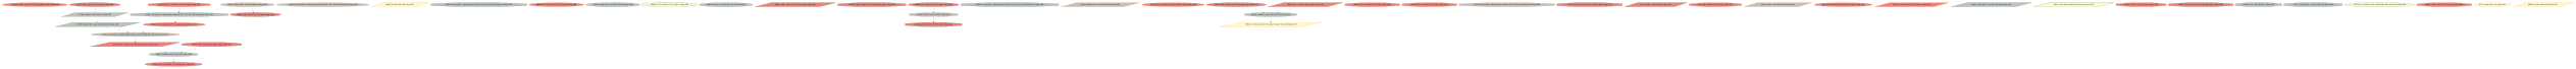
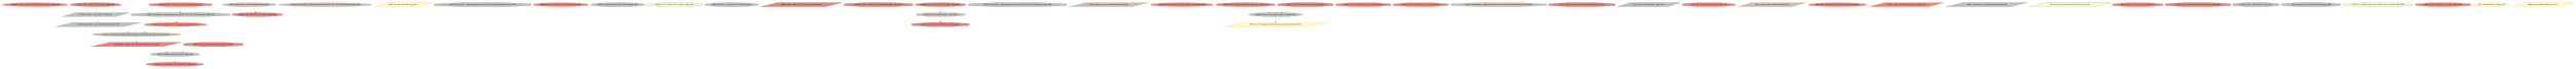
  digraph {
    fontname=Nunito
    node [color=darkgreen fillcolor=lightcoral fontname=Nunito shape=ellipse style=filled]
    edge [arrowhead=dot color=gray40 fontcolor=forestgreen fontname=Nunito style=dotted]
    n1 [color=darkorange label="[106/107]  %38 = load i32*, i32** %arrayidx30, align 8, !dbg !1383"]
    n2 [color=darkorange label="[104/105]  %47 = load i32**, i32*** %b, align 8, !dbg !1397" shape=octagon]
    n3 [fillcolor=grey label="[32/43]  %arrayidx41 = getelementptr inbounds i32*, i32** %47, i64 %idxprom40, !dbg !1397" shape=octagon]
    n4 [color=darkorange label="[33/42]  %49 = load i32*, i32** %arrayidx41, align 8, !dbg !1397"]
    n5 [color=darkorange fillcolor=grey label="[100/101]  %arrayidx30 = getelementptr inbounds i32*, i32** %36, i64 %idxprom29, !dbg !1383"]
    n6 [color=darkorange fillcolor=lemonchiffon label="[96/97]  br label %for.inc46, !dbg !1402" shape=parallelogram]
    n7 [fillcolor=grey label="[94/95]  %arrayidx32 = getelementptr inbounds i32, i32* %38, i64 %idxprom31, !dbg !1383" shape=octagon]
    n8 [color=darkorange label="[88/89]  %41 = load i32**, i32*** %b, align 8, !dbg !1388"]
    n9 [fillcolor=grey label="[92/93]  %idxprom29 = zext i32 %37 to i64, !dbg !1383"]
    n10 [fillcolor=lemonchiffon label="[86/87]  %37 = load i32, i32* %i, align 4, !dbg !1385" shape=octagon]
    n11 [fillcolor=grey label="[84/85]  %cmp27 = icmp ult i32 %34, %35, !dbg !1381"]
    n12 [label="[80/81]  %36 = load i32**, i32*** %b, align 8, !dbg !1383" shape=parallelogram]
    n13 [fillcolor=grey label="[75/76]  %sub42 = sub i32 %50, 1, !dbg !1400" shape=parallelogram]
    n14 [fillcolor=grey label="[72/73]  %idxprom43 = zext i32 %sub42 to i64, !dbg !1397" shape=parallelogram]
    n15 [color=darkorange fillcolor=grey label="[34/41]  %arrayidx44 = getelementptr inbounds i32, i32* %49, i64 %idxprom43, !dbg !1397"]
    n16 [label="[78/79]  %52 = load i32, i32* %total, align 4, !dbg !1401" shape=octagon]
    n17 [fillcolor=grey label="[36/39]  %add45 = add i32 %52, %51, !dbg !1401"]
    n18 [label="[37/38]  store i32 %add45, i32* %total, align 4, !dbg !1401"]
    n19 [label="[102/103]  %40 = load i32, i32* %arrayidx32, align 4, !dbg !1383" shape=octagon]
    n20 [label="[30/45]  %48 = load i32, i32* %i, align 4, !dbg !1398"]
    n21 [color=darkorange fillcolor=grey label="[31/44]  %idxprom40 = zext i32 %48 to i64, !dbg !1397"]
    n22 [label="[47/48]  store i32 %inc47, i32* %i, align 4, !dbg !1403" shape=octagon]
    n23 [fillcolor=grey label="[28/29]  %arrayidx34 = getelementptr inbounds i32*, i32** %41, i64 %idxprom33, !dbg !1388" shape=octagon]
    n24 [color=darkorange fillcolor=grey label="[24/25]  %idxprom33 = zext i32 %42 to i64, !dbg !1388" shape=parallelogram]
    n25 [color=darkorange label="[22/23]  %43 = load i32*, i32** %arrayidx34, align 8, !dbg !1388"]
    n26 [color=darkorange fillcolor=lemonchiffon label="[52/53]  br i1 %cmp24, label %for.body25, label %for.end48, !dbg !1373" shape=parallelogram]
    n27 [color=darkorange label="[26/27]  %42 = load i32, i32* %i, align 4, !dbg !1389" shape=octagon]
    n28 [color=darkorange label="[18/19]  %44 = load i32, i32* %j, align 4, !dbg !1390" shape=octagon]
    n29 [color=darkorange fillcolor=grey label="[14/15]  %arrayidx36 = getelementptr inbounds i32, i32* %43, i64 %idxprom35, !dbg !1388" shape=octagon]
    n30 [label="[12/13]  %45 = load i32, i32* %arrayidx36, align 4, !dbg !1391" shape=octagon]
-   n31 [label="[0/1]  %inc38 = add i32 %46, 1, !dbg !1393" shape=parallelogram]
+   n31 [fillcolor=grey label="[0/1]  %inc38 = add i32 %46, 1, !dbg !1393" shape=parallelogram]
    n32 [color=darkorange label="[2/3]  %46 = load i32, i32* %j, align 4, !dbg !1393" shape=octagon]
    n33 [color=darkorange fillcolor=grey label="[10/11]  %add = add i32 %45, %40, !dbg !1391" shape=parallelogram]
    n34 [color=darkorange label="[8/9]  store i32 %add, i32* %arrayidx36, align 4, !dbg !1391"]
    n35 [color=darkorange fillcolor=grey label="[46/49]  %inc47 = add i32 %53, 1, !dbg !1403" shape=octagon]
    n36 [label="[50/55]  %33 = load i32, i32* %vsize.addr, align 4, !dbg !1371"]
    n37 [fillcolor=grey label="[51/54]  %cmp24 = icmp ult i32 %32, %33, !dbg !1372"]
    n38 [color=darkorange label="[56/57]  %34 = load i32, i32* %j, align 4, !dbg !1378" shape=parallelogram]
    n39 [fillcolor=grey label="[66/67]  %idxprom31 = zext i32 %sub to i64, !dbg !1383" shape=parallelogram]
-   n40 [label="[58/59]  %32 = load i32, i32* %i, align 4, !dbg !1369" shape=parallelogram]
+   n40 [label="[58/59]  %32 = load i32, i32* %i, align 4, !dbg !1369" shape=octagon]
    n41 [fillcolor=lemonchiffon label="[4/5]  br label %for.cond26, !dbg !1394, !llvm.loop !1395" shape=parallelogram]
    n42 [color=darkorange label="[60/61]  store i32 1, i32* %j, align 4, !dbg !1374" shape=octagon]
    n43 [label="[62/63]  %35 = load i32, i32* %hsize.addr, align 4, !dbg !1380" shape=octagon]
    n44 [fillcolor=grey label="[64/65]  %sub = sub i32 %39, 1, !dbg !1387" shape=octagon]
    n45 [fillcolor=grey label="[16/17]  %idxprom35 = zext i32 %44 to i64, !dbg !1388" shape=octagon]
    n46 [label="[35/40]  %51 = load i32, i32* %arrayidx44, align 4, !dbg !1397" shape=parallelogram]
    n47 [fillcolor=lemonchiffon label="[70/71]  br i1 %cmp27, label %for.body28, label %for.end39, !dbg !1382"]
    n48 [label="[82/83]  %53 = load i32, i32* %i, align 4, !dbg !1403"]
    n49 [label="[74/77]  %50 = load i32, i32* %j, align 4, !dbg !1399"]
    n50 [color=darkorange label="[90/91]  %39 = load i32, i32* %j, align 4, !dbg !1386" shape=octagon]
    n51 [color=darkorange fillcolor=lemonchiffon label="[6/7]  br label %for.inc37, !dbg !1392"]
    n52 [color=darkorange fillcolor=lemonchiffon label="[68/69]  br label %for.cond26, !dbg !1377" shape=parallelogram]
    n2 -> n3 [color=darkgreen label=T]
    n3 -> n4 [color=darkgreen label=T]
    n4 -> n15 [label=T]
    n13 -> n14 [arrowhead=vee color=darkorange label=T]
    n14 -> n15 [arrowhead=vee color=purple label=T]
    n15 -> n46 [color=darkgreen label=T]
    n16 -> n17 [arrowhead=vee color=purple label=T]
    n17 -> n18 [arrowhead=vee label=T]
    n21 -> n3 [color=darkorange label=T]
    n21 -> n20 [label=T]
    n35 -> n22 [color=darkgreen label=T]
    n36 -> n37 [arrowhead=vee label=T]
    n37 -> n26 [color=purple label=T]
    n40 -> n37 [label=T]
    n46 -> n17 [arrowhead=vee color=purple label=T]
    n48 -> n35 [label=T]
    n49 -> n13 [color=darkorange label=T]
  }
